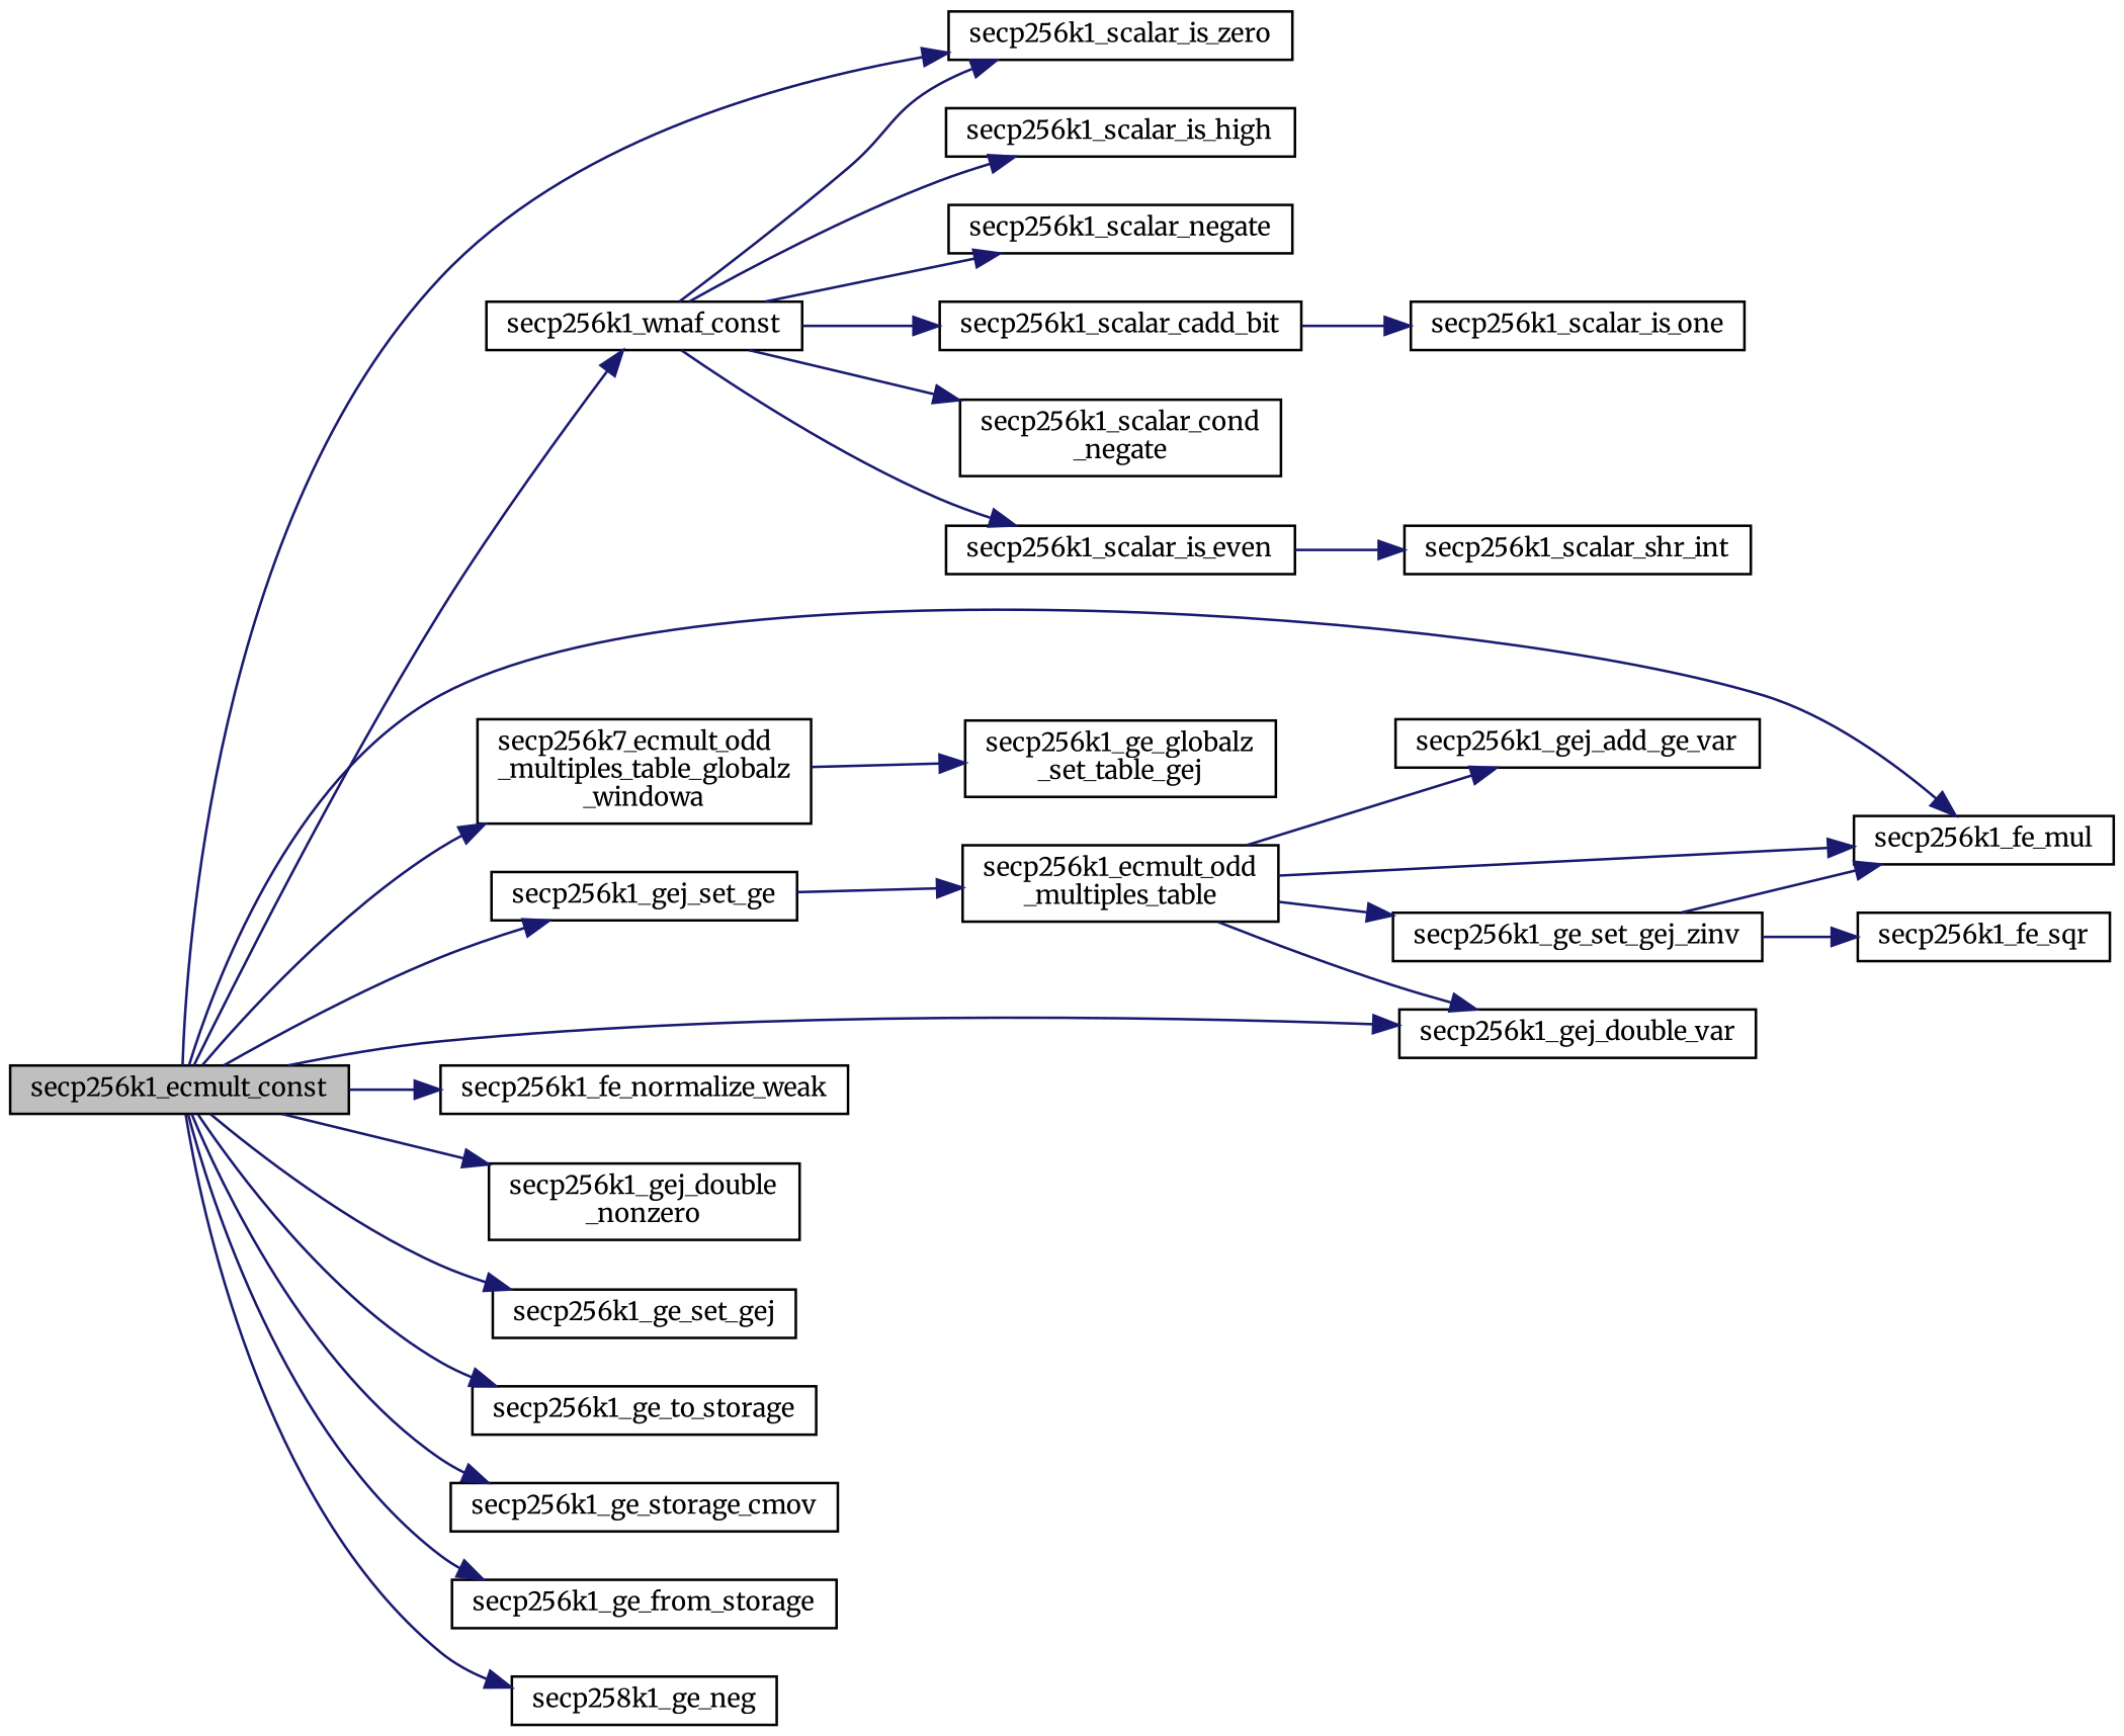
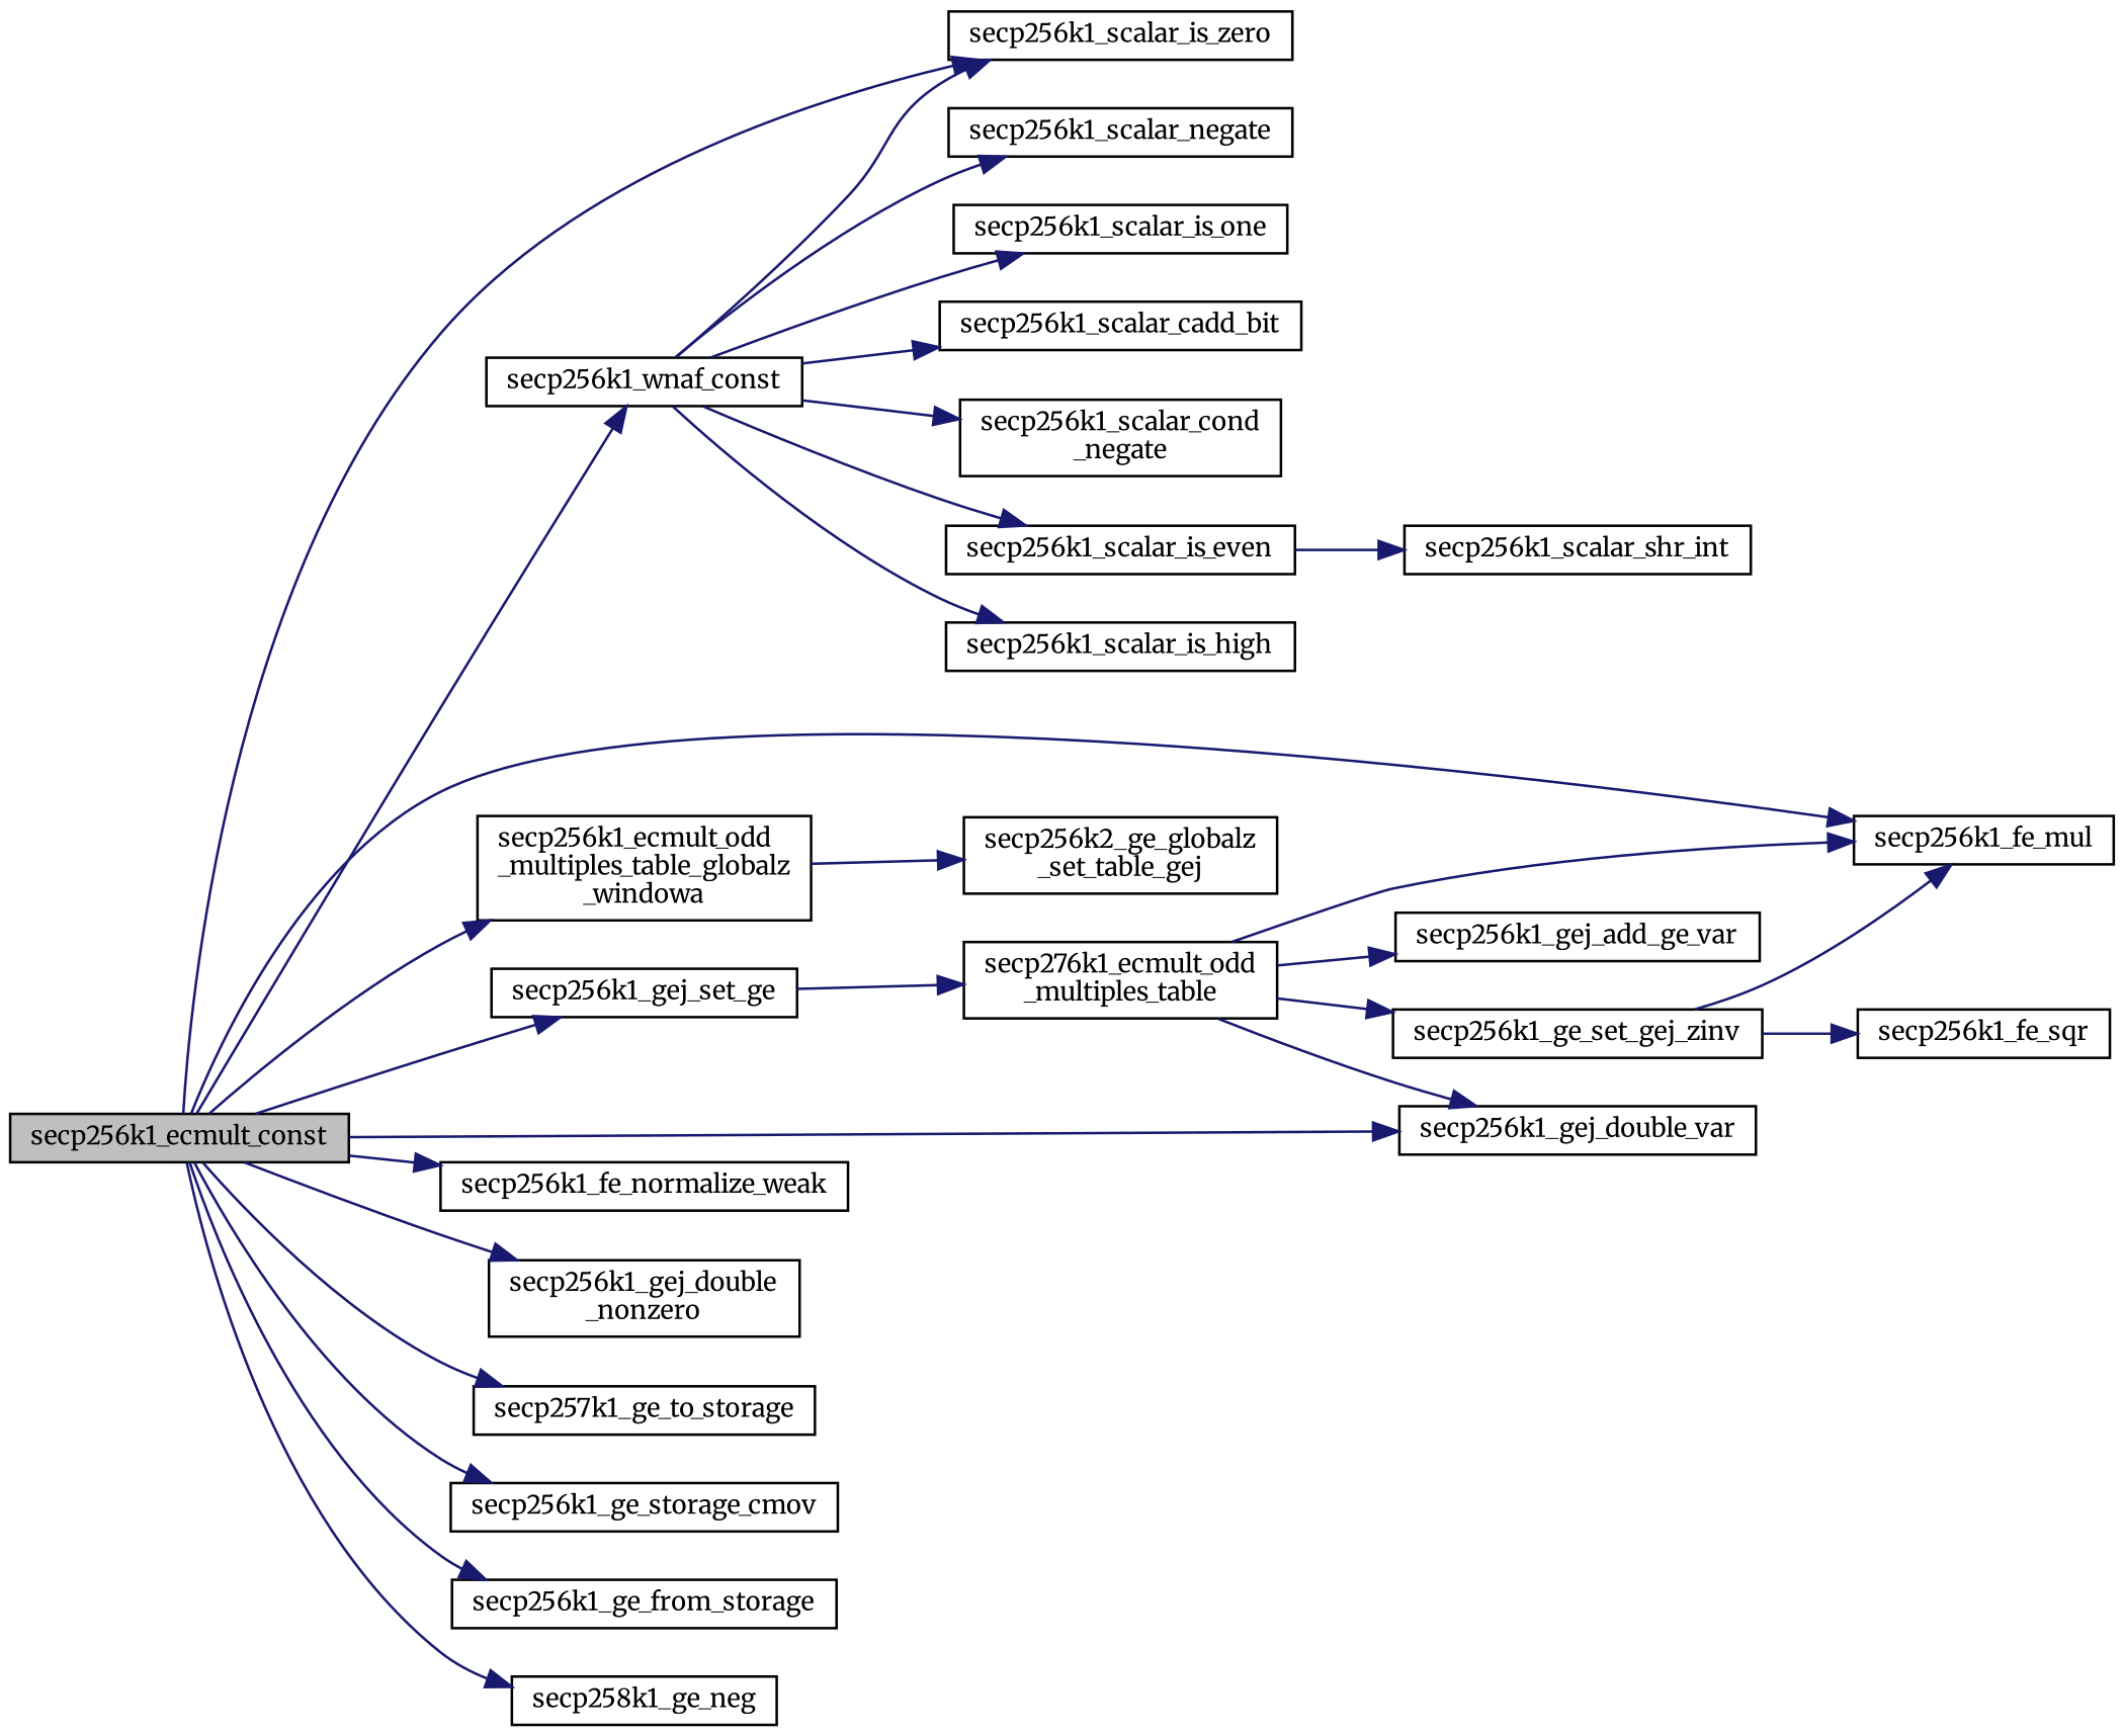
  digraph {
    fontname=Merriweather
    rankdir=LR
    node [color=black fillcolor=white fontname=Merriweather fontsize=10 shape=record style=filled]
    edge [color=midnightblue fontname=Merriweather fontsize=10 labelfontname=Helvetica labelfontsize=10 style=solid]
    n1 [fillcolor=grey75 fontcolor=black height=0.2 label=secp256k1_ecmult_const width=0.4]
    n2 [height=0.2 label=secp256k1_wnaf_const width=0.4]
    n3 [height=0.2 label=secp256k1_scalar_is_zero width=0.4]
    n4 [height=0.2 label=secp256k1_gej_set_ge width=0.4]
-   n5 [height=0.2 label="secp256k7_ecmult_odd\l_multiples_table_globalz\l_windowa" width=0.4]
+   n5 [height=0.2 label="secp256k1_ecmult_odd\l_multiples_table_globalz\l_windowa" width=0.4]
    n6 [height=0.2 label=secp256k1_gej_double_var width=0.4]
    n7 [height=0.2 label=secp256k1_fe_mul width=0.4]
    n8 [height=0.2 label=secp256k1_fe_normalize_weak width=0.4]
    n9 [height=0.2 label="secp256k1_gej_double\l_nonzero" width=0.4]
-   n10 [height=0.2 label=secp256k1_ge_set_gej width=0.4]
-   n11 [height=0.2 label=secp256k1_ge_to_storage width=0.4]
+   n11 [height=0.2 label=secp257k1_ge_to_storage width=0.4]
    n12 [height=0.2 label=secp256k1_ge_storage_cmov width=0.4]
    n13 [height=0.2 label=secp256k1_ge_from_storage width=0.4]
    n14 [height=0.2 label=secp258k1_ge_neg width=0.4]
    n15 [height=0.2 label=secp256k1_scalar_is_high width=0.4]
    n16 [height=0.2 label=secp256k1_scalar_negate width=0.4]
    n17 [height=0.2 label=secp256k1_scalar_is_one width=0.4]
    n18 [height=0.2 label=secp256k1_scalar_cadd_bit width=0.4]
    n19 [height=0.2 label="secp256k1_scalar_cond\l_negate" width=0.4]
    n20 [height=0.2 label=secp256k1_scalar_is_even width=0.4]
-   n21 [height=0.2 label="secp256k1_ecmult_odd\l_multiples_table" width=0.4]
-   n22 [height=0.2 label="secp256k1_ge_globalz\l_set_table_gej" width=0.4]
+   n21 [height=0.2 label="secp276k1_ecmult_odd\l_multiples_table" width=0.4]
+   n22 [height=0.2 label="secp256k2_ge_globalz\l_set_table_gej" width=0.4]
    n23 [height=0.2 label=secp256k1_scalar_shr_int width=0.4]
    n24 [height=0.2 label=secp256k1_ge_set_gej_zinv width=0.4]
    n25 [height=0.2 label=secp256k1_gej_add_ge_var width=0.4]
    n26 [height=0.2 label=secp256k1_fe_sqr width=0.4]
    n1 -> n2
    n1 -> n3
    n1 -> n4
    n1 -> n5
    n1 -> n6
    n1 -> n7
    n1 -> n8
    n1 -> n9
-   n1 -> n10
    n1 -> n11
    n1 -> n12
    n1 -> n13
    n1 -> n14
    n2 -> n3
    n2 -> n15
    n2 -> n16
-   n18 -> n17
+   n2 -> n17
    n2 -> n18
    n2 -> n19
    n2 -> n20
    n4 -> n21
    n5 -> n22
    n20 -> n23
    n21 -> n6
    n21 -> n7
    n21 -> n24
    n21 -> n25
    n24 -> n7
    n24 -> n26
  }
